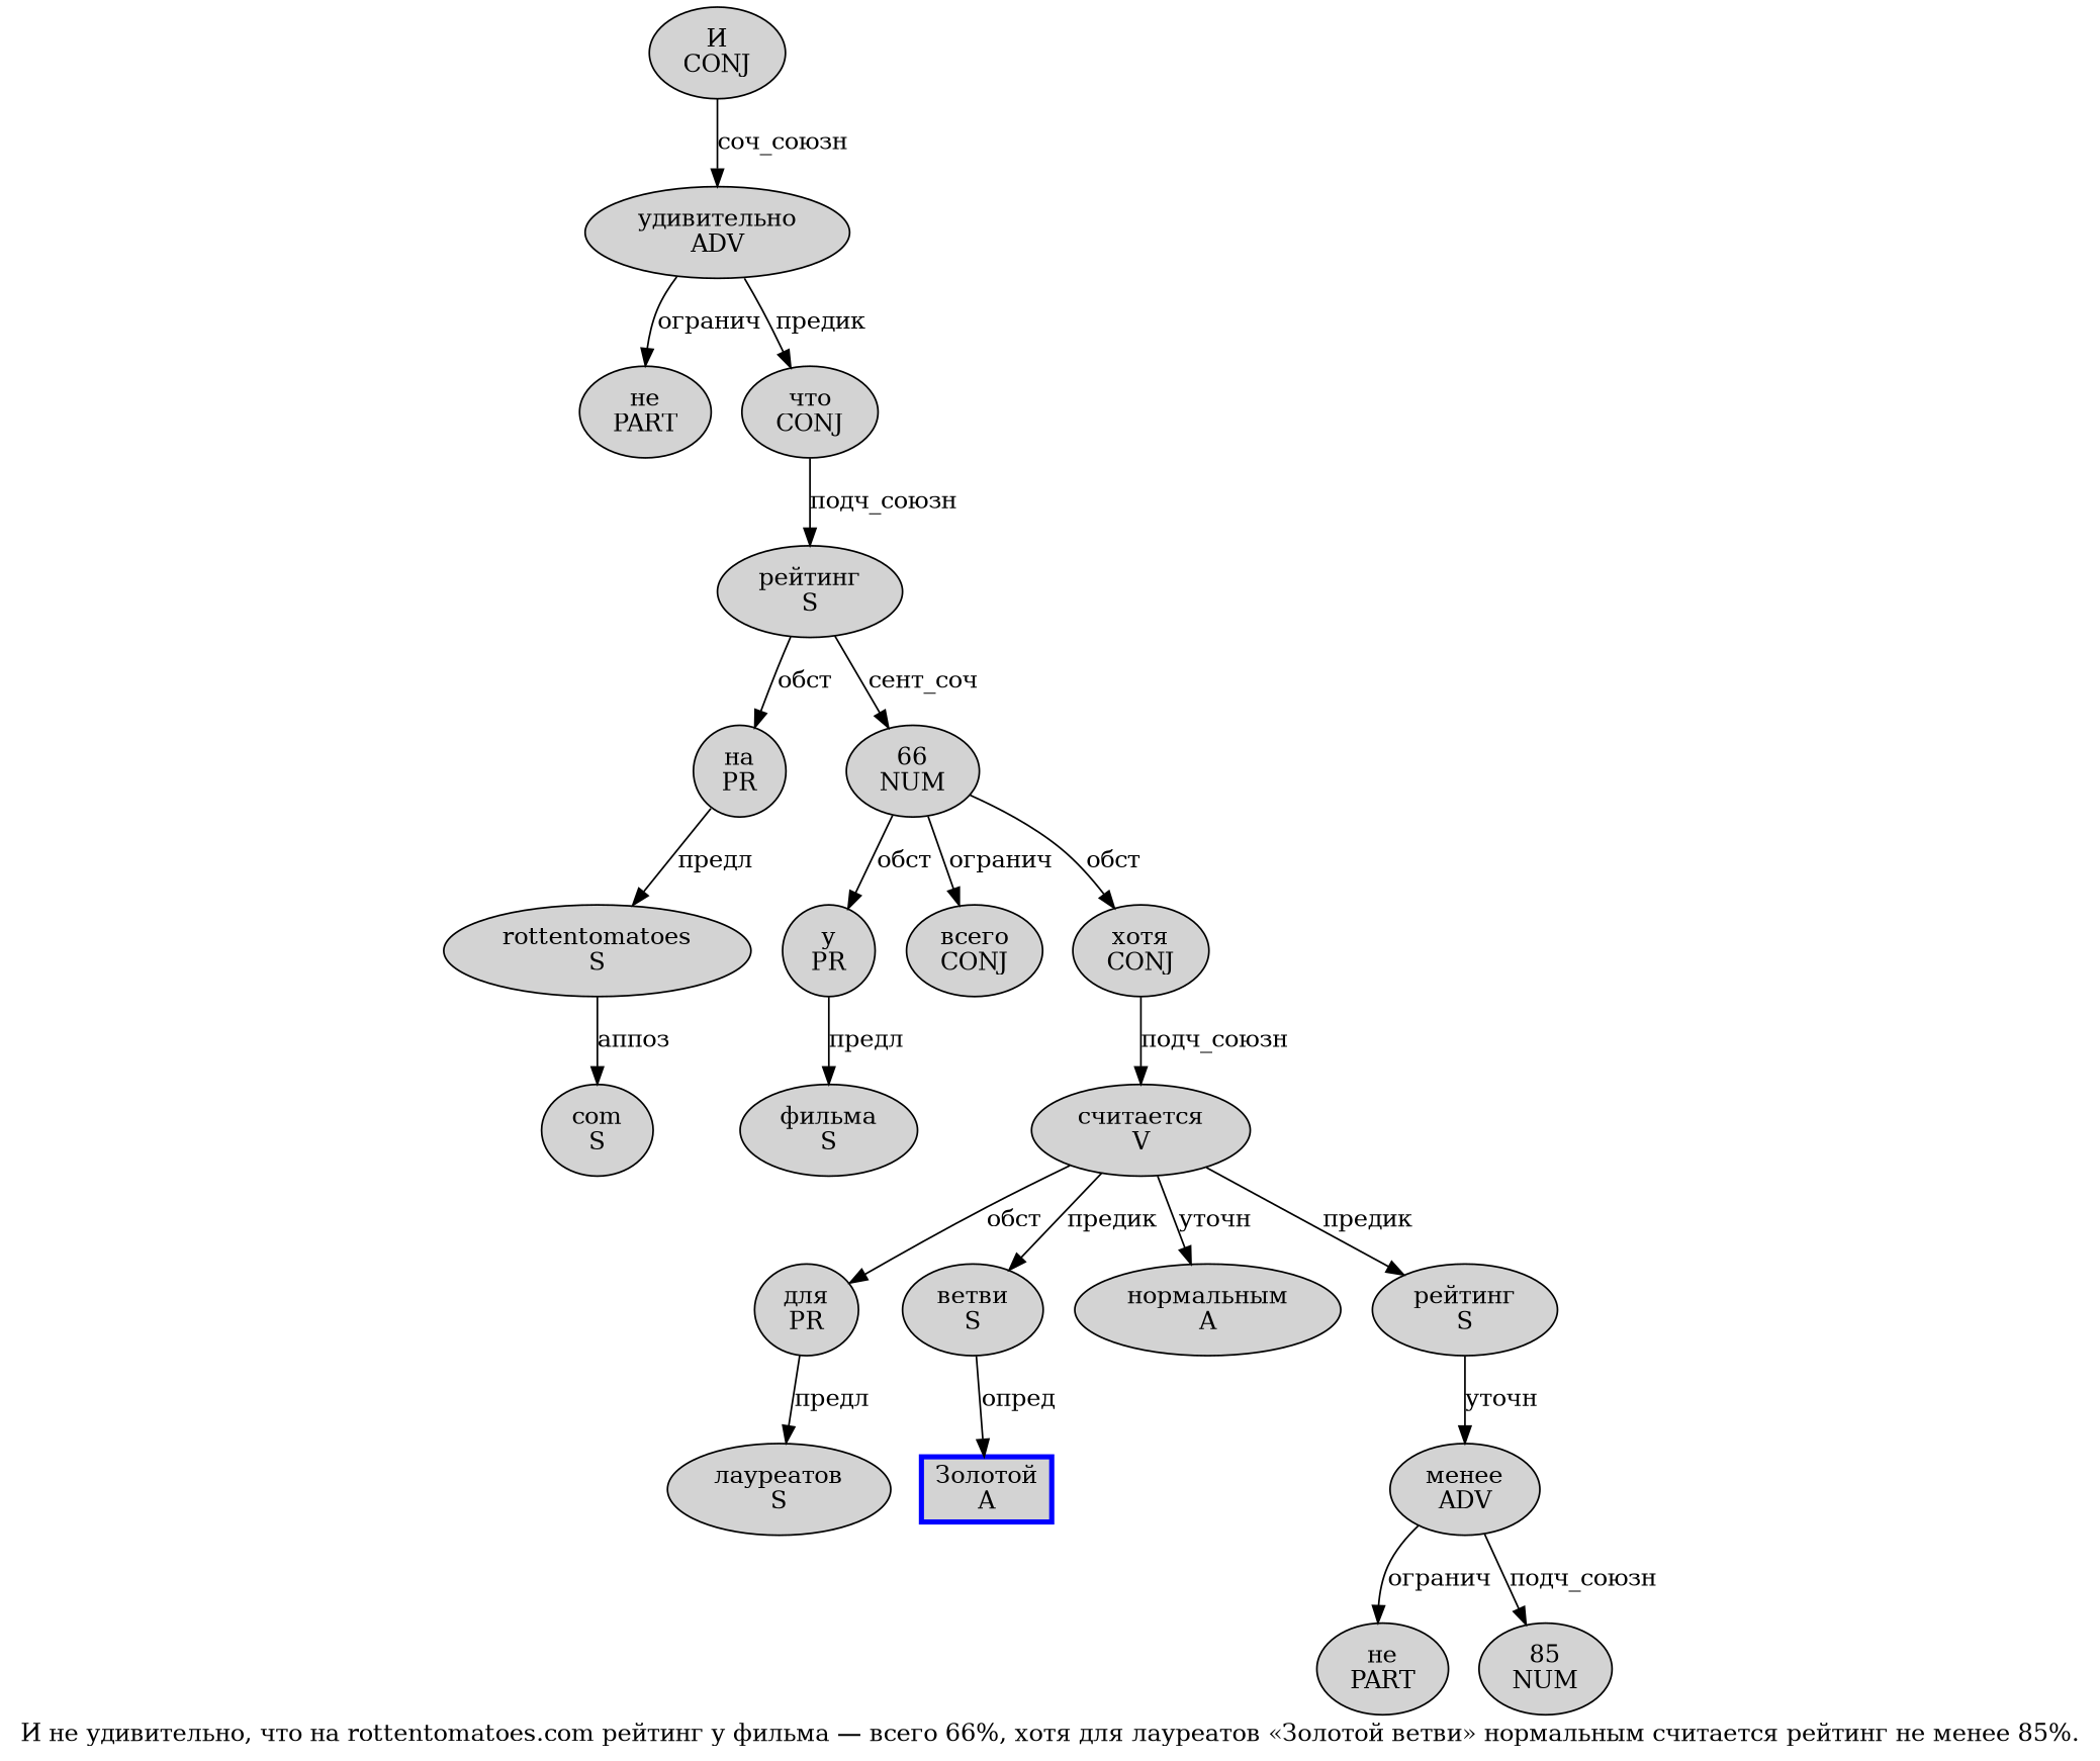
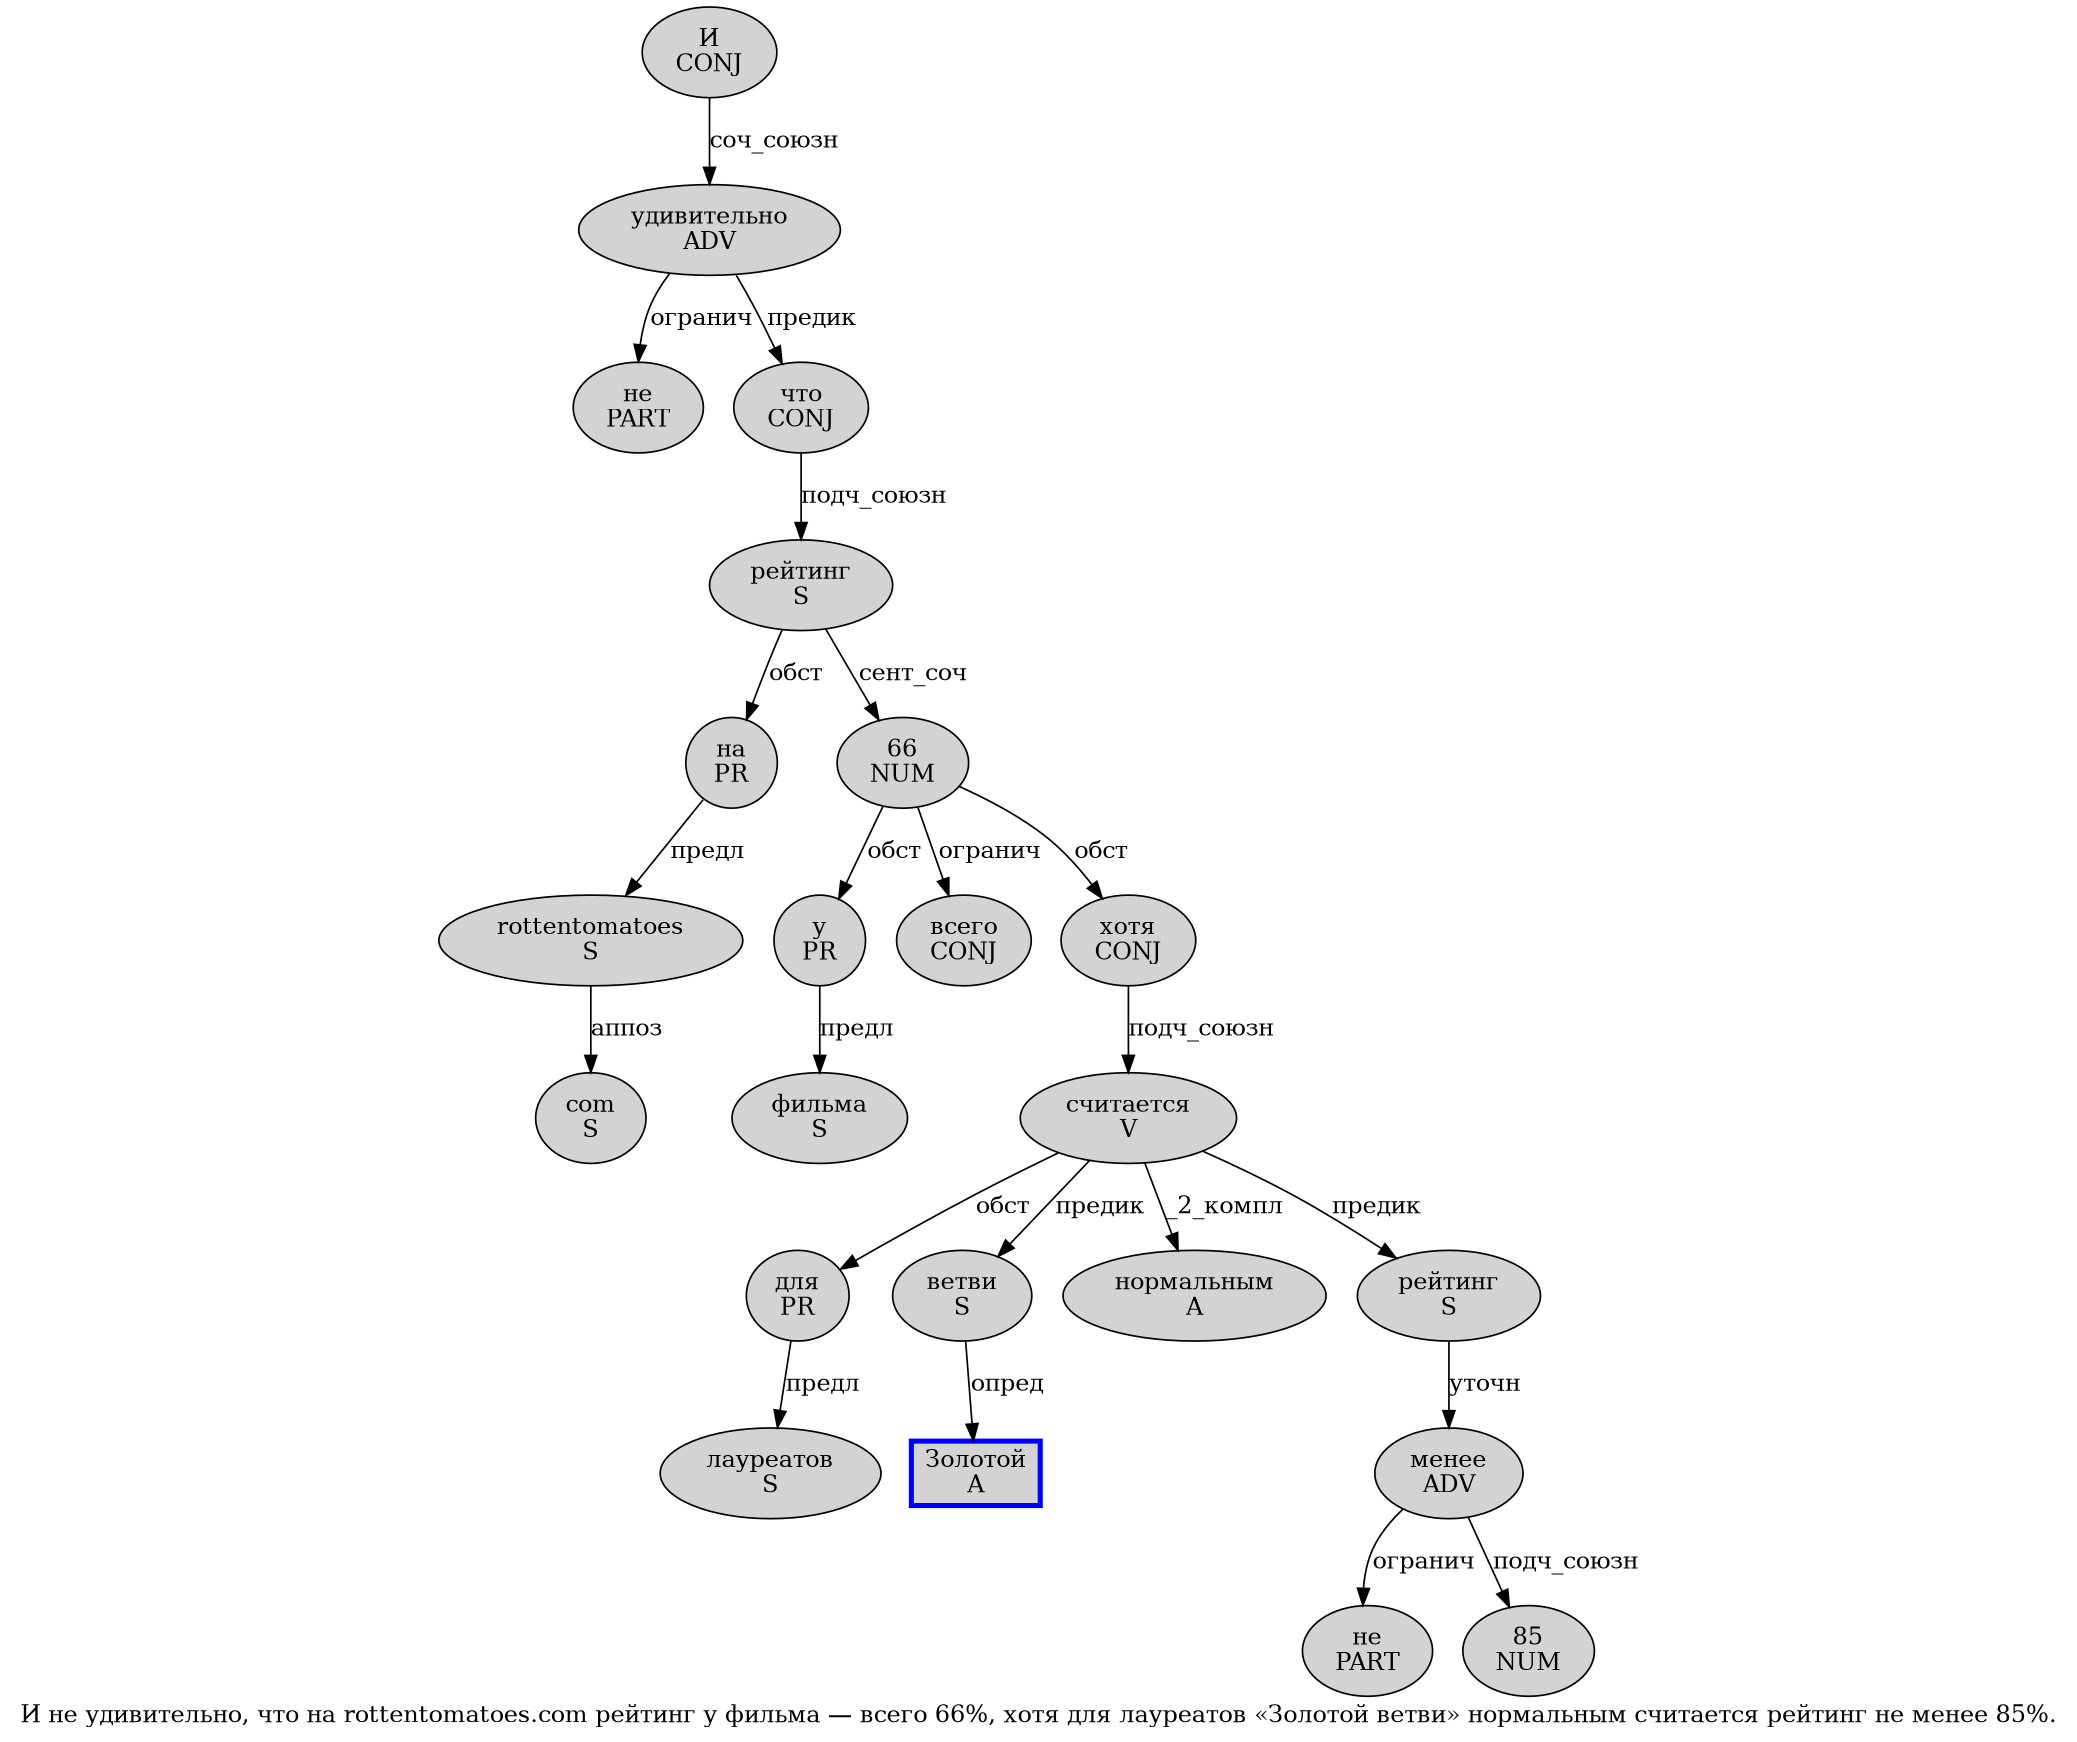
  digraph {
    label="И не удивительно, что на rottentomatoes.com рейтинг у фильма — всего 66%, хотя для лауреатов «Золотой ветви» нормальным считается рейтинг не менее 85%."
    node [fillcolor=lightgray penwidth=1 shape=ellipse style=filled]
    n1 [label="И\nCONJ"]
    n2 [label="удивительно\nADV"]
    n3 [label="не\nPART"]
    n4 [label="что\nCONJ"]
    n5 [label="рейтинг\nS"]
    n6 [label="на\nPR"]
    n7 [label="66\nNUM"]
    n8 [label="rottentomatoes\nS"]
    n9 [label="com\nS"]
    n10 [label="у\nPR"]
    n11 [label="всего\nCONJ"]
    n12 [label="хотя\nCONJ"]
    n13 [label="фильма\nS"]
    n14 [label="считается\nV"]
    n15 [label="для\nPR"]
    n16 [label="ветви\nS"]
    n17 [label="нормальным\nA"]
    n18 [label="рейтинг\nS"]
    n19 [label="лауреатов\nS"]
    n20 [color=blue label="Золотой\nA" penwidth=3 shape=box]
    n21 [label="менее\nADV"]
    n22 [label="не\nPART"]
    n23 [label="85\nNUM"]
    n1 -> n2 [label="соч_союзн"]
    n2 -> n3 [label="огранич"]
    n2 -> n4 [label="предик"]
    n4 -> n5 [label="подч_союзн"]
    n5 -> n6 [label="обст"]
    n5 -> n7 [label="сент_соч"]
    n6 -> n8 [label="предл"]
    n7 -> n10 [label="обст"]
    n7 -> n11 [label="огранич"]
    n7 -> n12 [label="обст"]
    n8 -> n9 [label="аппоз"]
    n10 -> n13 [label="предл"]
    n12 -> n14 [label="подч_союзн"]
    n14 -> n15 [label="обст"]
    n14 -> n16 [label="предик"]
-   n14 -> n17 [label="уточн"]
+   n14 -> n17 [label="_2_компл"]
    n14 -> n18 [label="предик"]
    n15 -> n19 [label="предл"]
    n16 -> n20 [label="опред"]
    n18 -> n21 [label="уточн"]
    n21 -> n22 [label="огранич"]
    n21 -> n23 [label="подч_союзн"]
  }
